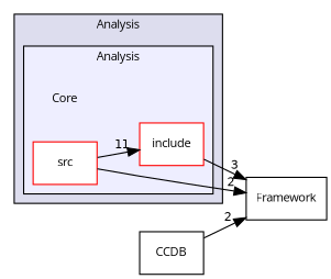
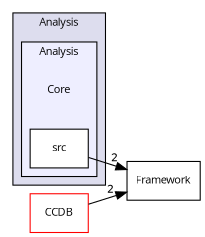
  digraph {
    compound=true
    fontname="Open Sans"
    rankdir=LR
    node [fontname="Open Sans" fontsize=10 shape=box color=red]
    edge [fontname="Open Sans" headlabel=2 labeldistance=1.5 labelfontname=Helvetica labelfontsize=10]
    n1 [label=Core shape=plaintext color=""]
-   n2 [fillcolor=white label=include style=filled]
-   n3 [fillcolor=white label=src style=filled]
+   n3 [color=black fillcolor=white label=src style=filled]
    n4 [color=black label=Framework]
-   n5 [color=black label=CCDB]
+   n5 [label=CCDB]
    subgraph cluster_1 {
      bgcolor="#ddddee"
      fontsize=10
      label=Analysis
      pencolor=black
      subgraph cluster_2 {
        bgcolor="#eeeeff"
        fontsize=10
        label=Analysis
        pencolor=black
        n1
-       n2
        n3
      }
    }
-   n2 -> n4 [headlabel=3]
-   n3 -> n2 [headlabel=11]
    n3 -> n4
    n5 -> n4
  }
